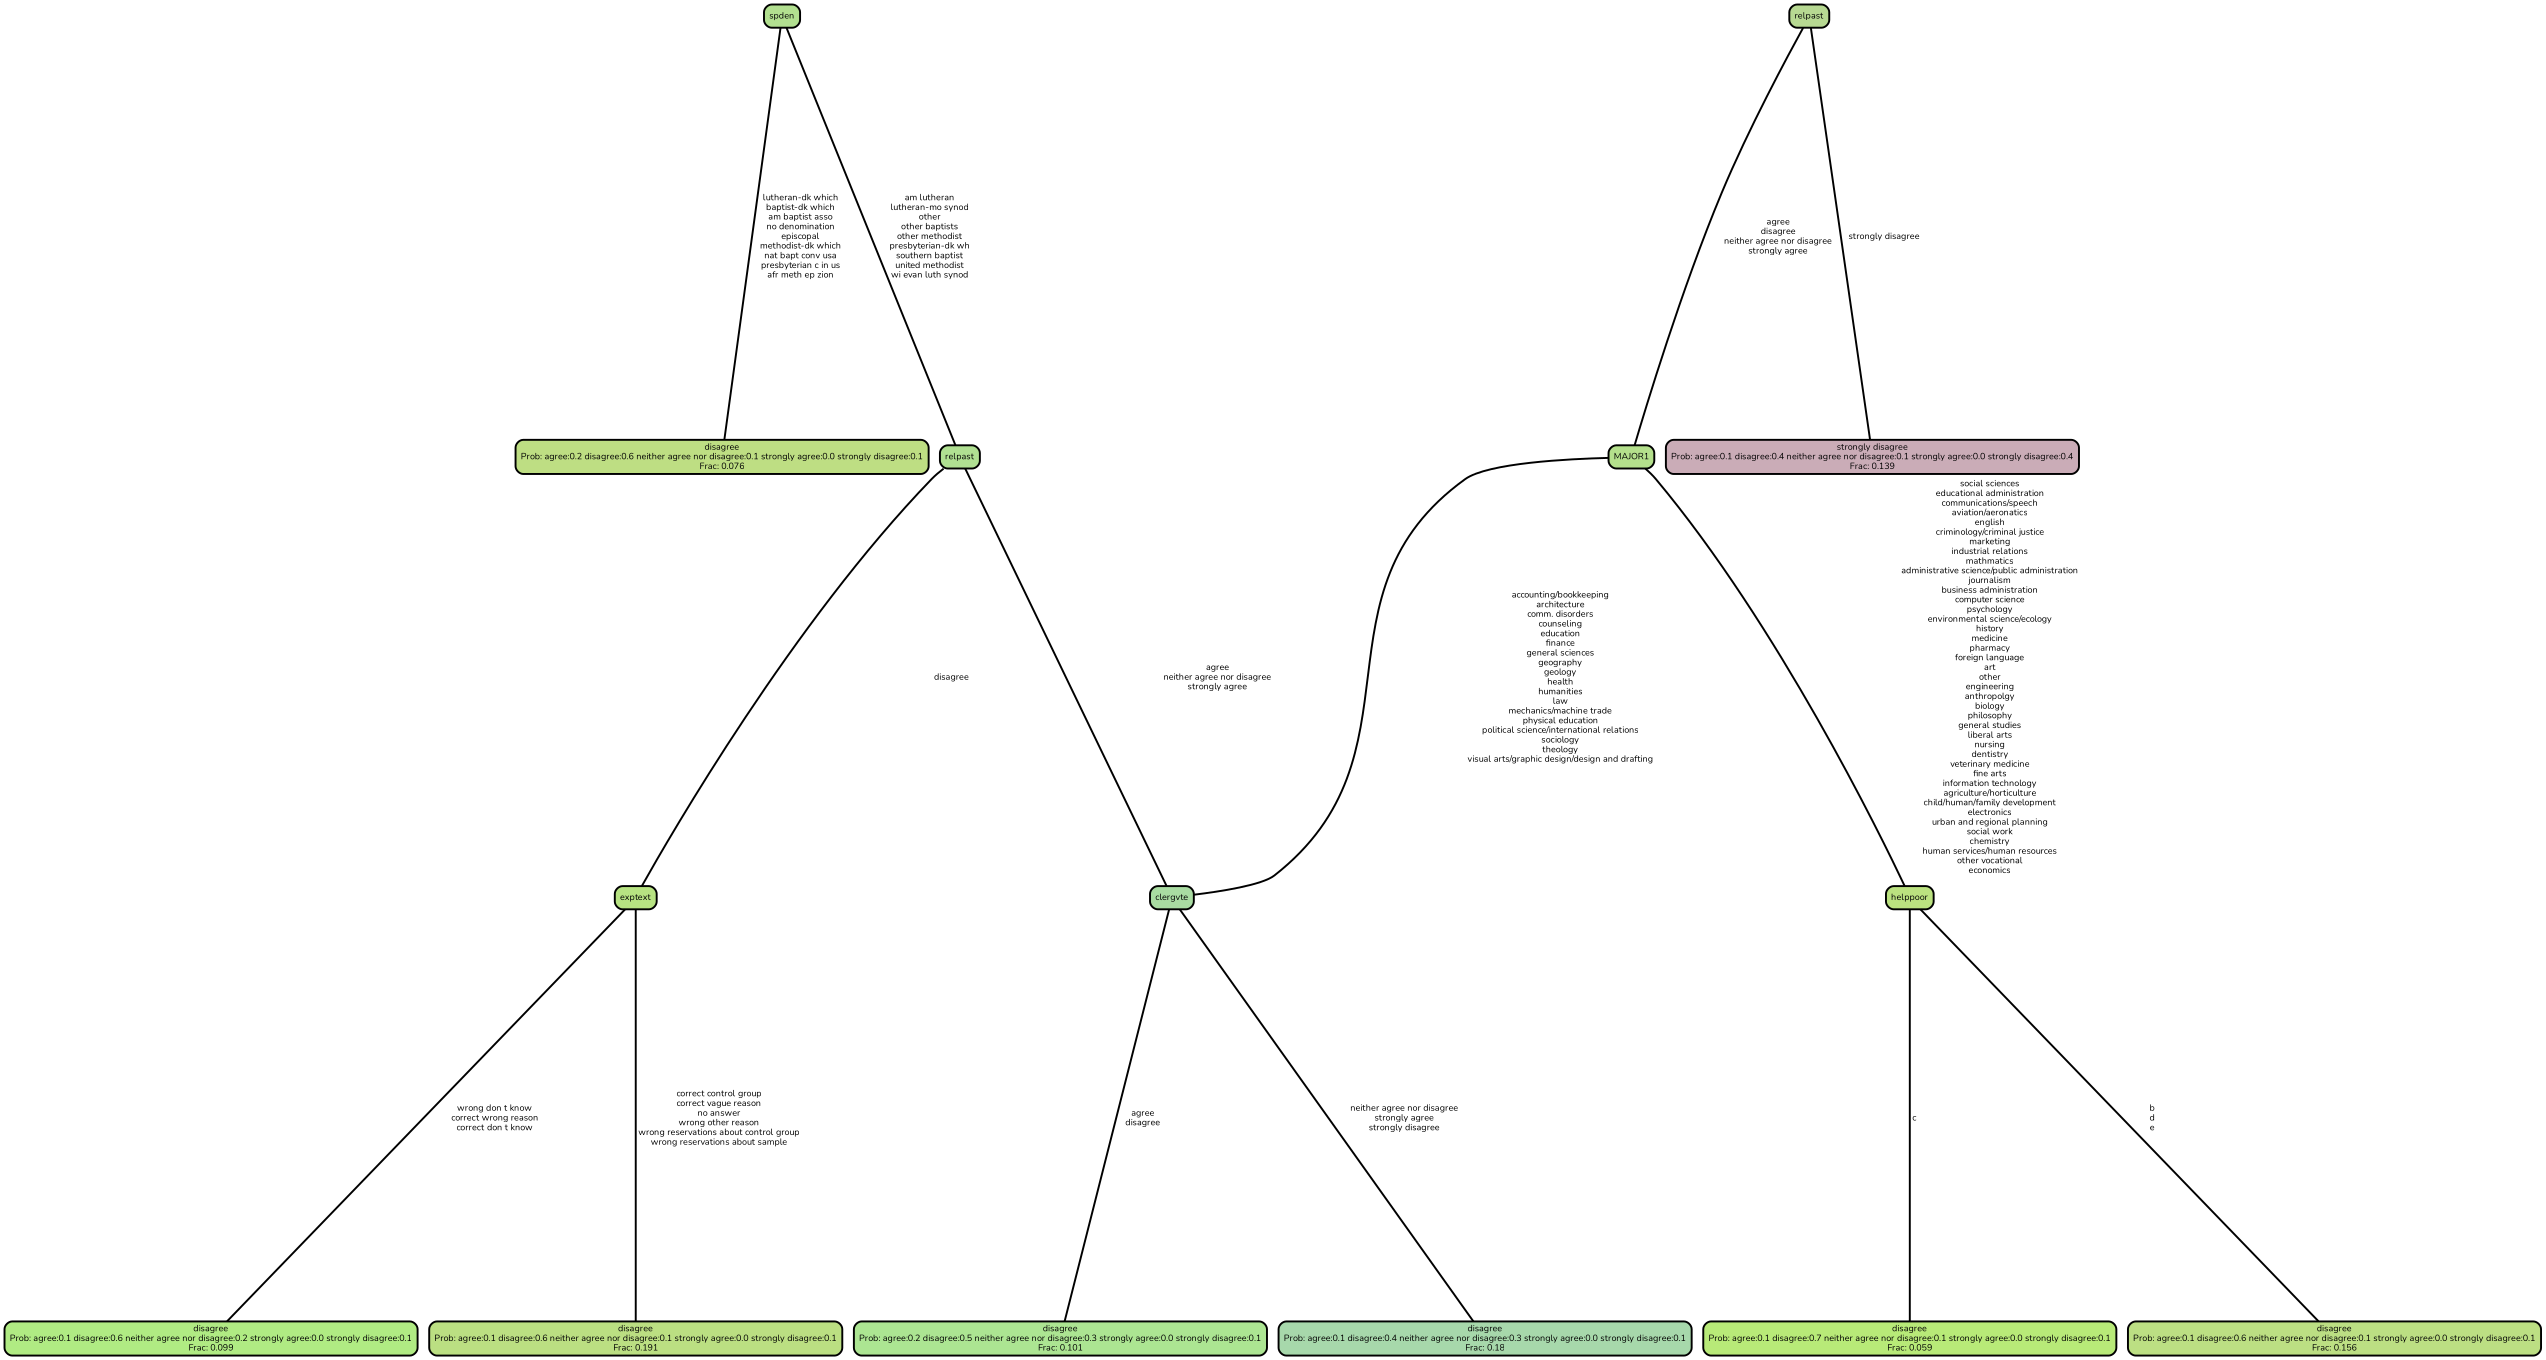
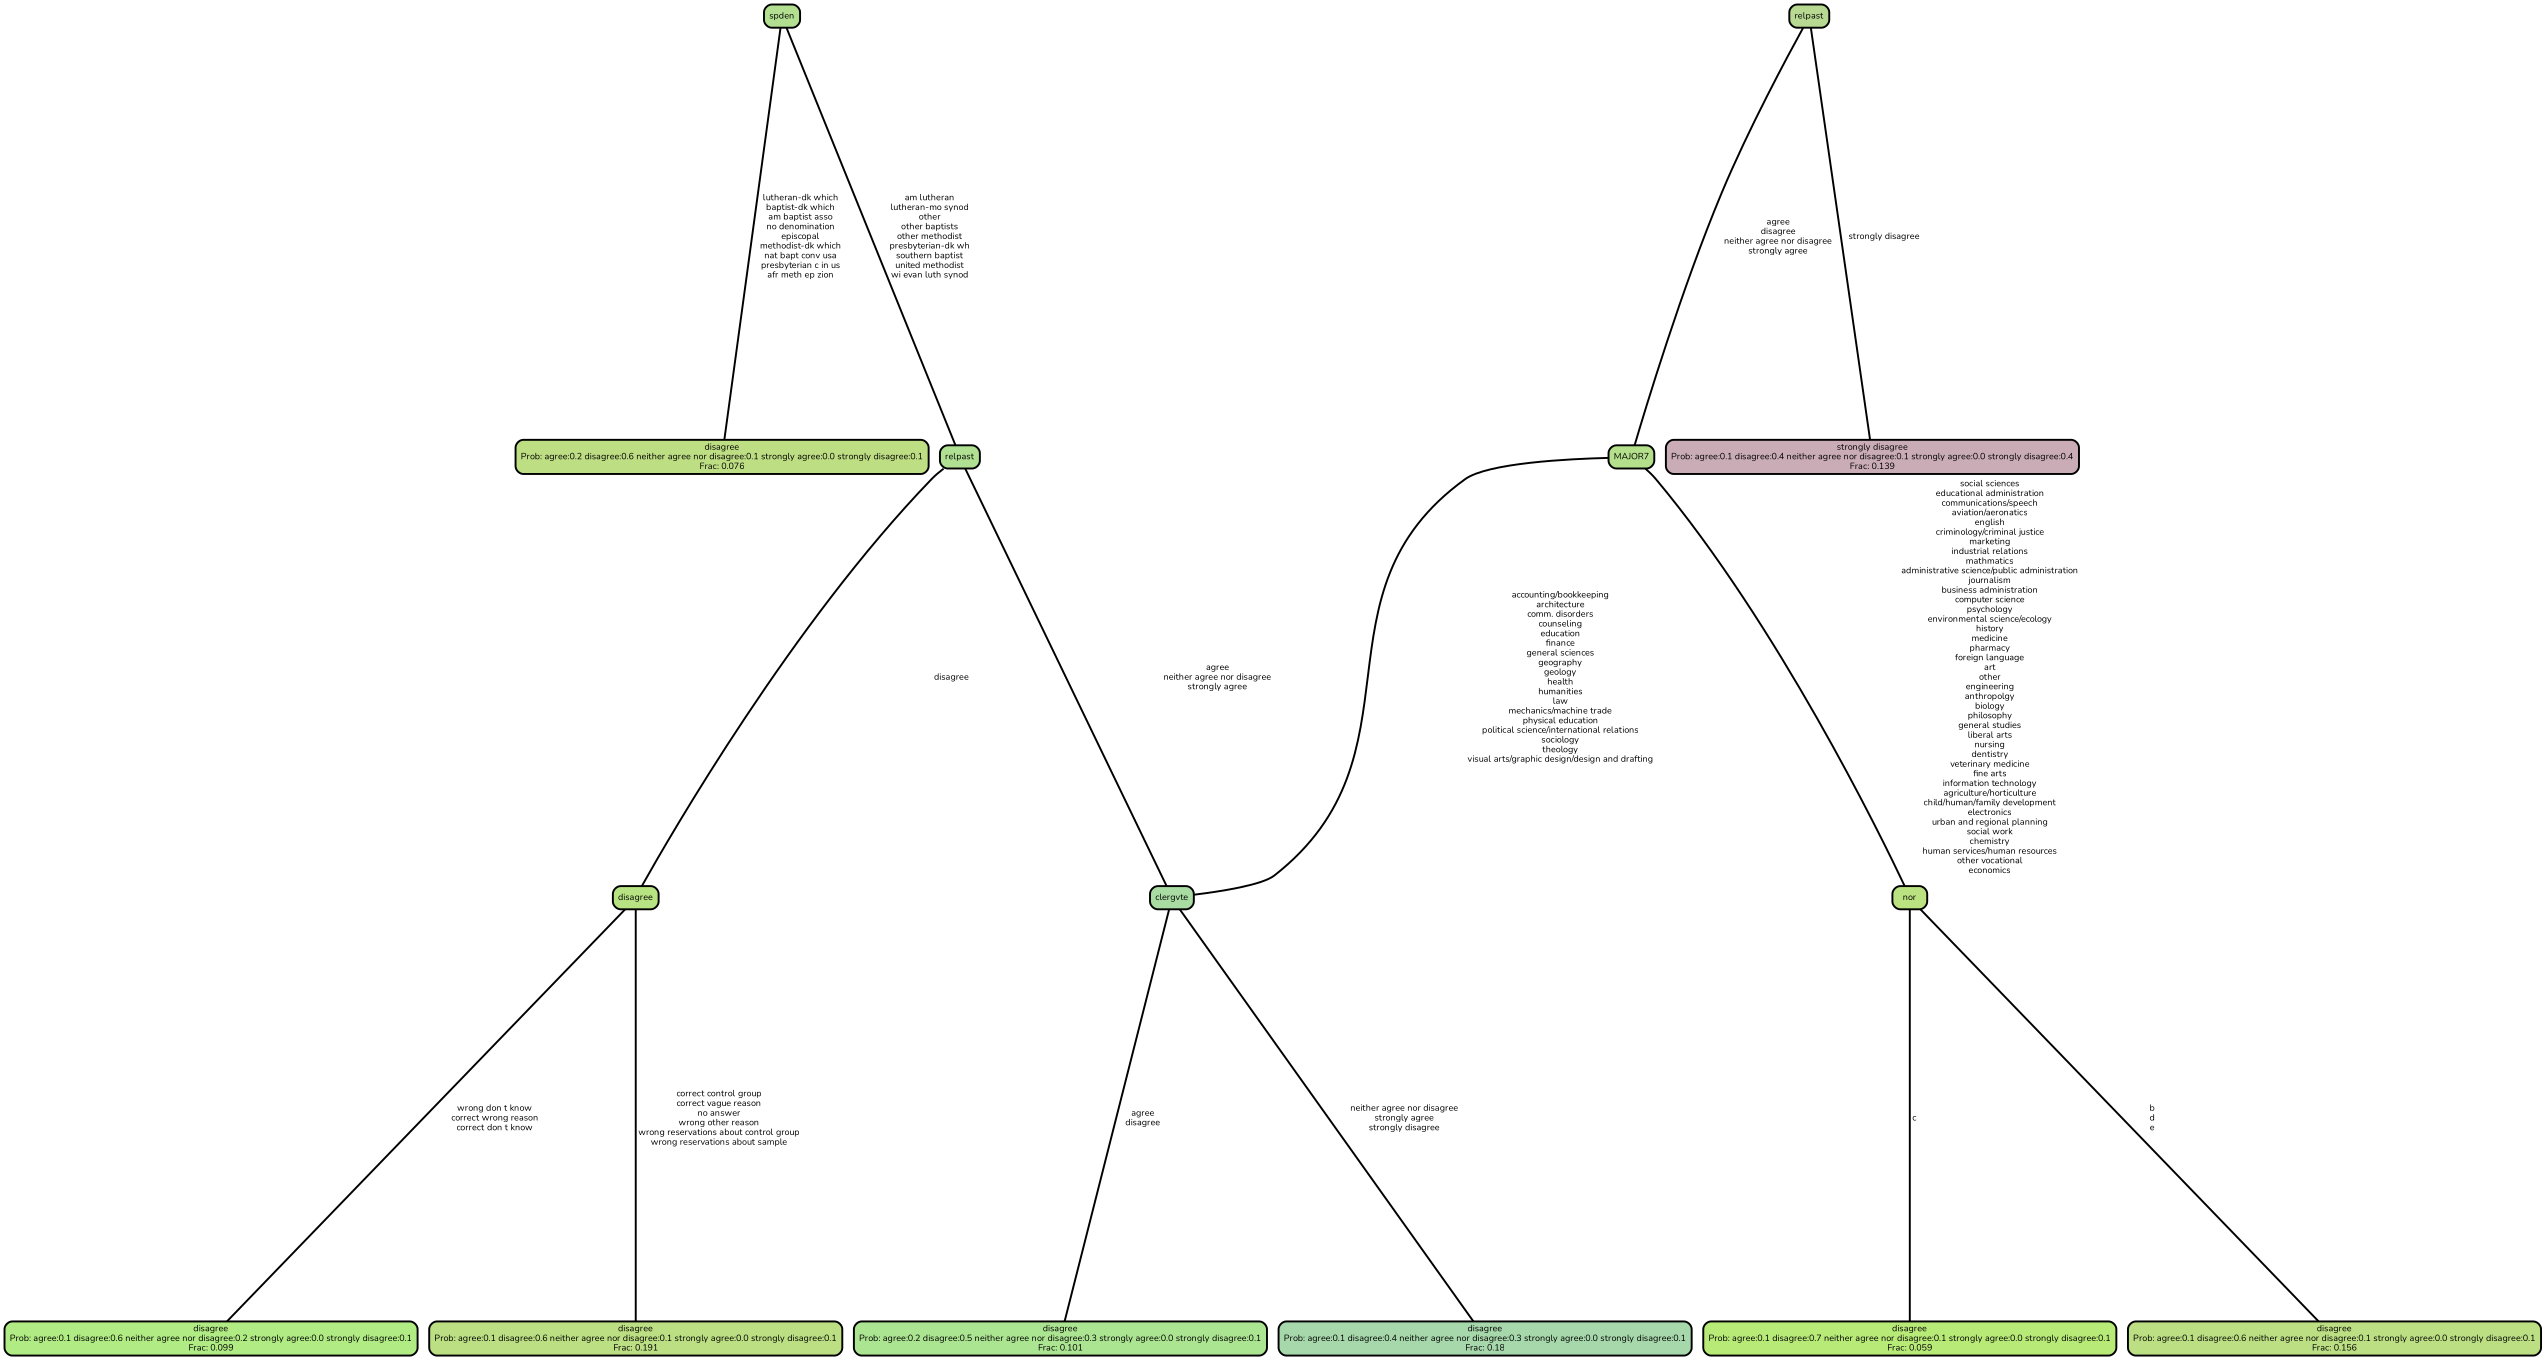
  graph {
    fontname=Nunito
    ranksep="0 equally"
    splines=straight
    node [color=black fontcolor=black fontname=Nunito penwidth=3 shape=box style="filled, rounded"]
    edge [color=black fontname=Nunito penwidth=3]
    n1 [fillcolor="#b8ea78" label="disagree\nProb: agree:0.1 disagree:0.7 neither agree nor disagree:0.1 strongly agree:0.0 strongly disagree:0.1\nFrac: 0.059"]
-   n2 [fillcolor="#bbe280" label=helppoor]
+   n2 [fillcolor="#bbe280" label=nor]
    n3 [fillcolor="#bcdf83" label="disagree\nProb: agree:0.1 disagree:0.6 neither agree nor disagree:0.1 strongly agree:0.0 strongly disagree:0.1\nFrac: 0.156"]
-   n4 [fillcolor="#b4e08c" label=MAJOR1]
+   n4 [fillcolor="#b4e08c" label=MAJOR7]
    n5 [fillcolor="#a9dca2" label=clergvte]
    n6 [fillcolor="#b2e090" label=spden]
    n7 [fillcolor="#bede83" label="disagree\nProb: agree:0.2 disagree:0.6 neither agree nor disagree:0.1 strongly agree:0.0 strongly disagree:0.1\nFrac: 0.076"]
    n8 [fillcolor="#b0e092" label=relpast]
-   n9 [fillcolor="#b7e382" label=exptext]
+   n9 [fillcolor="#b7e382" label=disagree]
    n10 [fillcolor="#b0eb83" label="disagree\nProb: agree:0.1 disagree:0.6 neither agree nor disagree:0.2 strongly agree:0.0 strongly disagree:0.1\nFrac: 0.099"]
    n11 [fillcolor="#bbdf82" label="disagree\nProb: agree:0.1 disagree:0.6 neither agree nor disagree:0.1 strongly agree:0.0 strongly disagree:0.1\nFrac: 0.191"]
    n12 [fillcolor="#ace592" label="disagree\nProb: agree:0.2 disagree:0.5 neither agree nor disagree:0.3 strongly agree:0.0 strongly disagree:0.1\nFrac: 0.101"]
    n13 [fillcolor="#a7d8ab" label="disagree\nProb: agree:0.1 disagree:0.4 neither agree nor disagree:0.3 strongly agree:0.0 strongly disagree:0.1\nFrac: 0.18"]
    n14 [fillcolor="#b7d992" label=relpast]
    n15 [fillcolor="#caacb7" label="strongly disagree\nProb: agree:0.1 disagree:0.4 neither agree nor disagree:0.1 strongly agree:0.0 strongly disagree:0.4\nFrac: 0.139"]
    subgraph sub_1 {
      rank=same
    }
    n2 -- n1 [label=" c"]
    n2 -- n3 [label=" b\n d\n e"]
    n4 -- n2 [label=" social sciences\n educational administration\n communications/speech\n aviation/aeronatics\n english\n criminology/criminal justice\n marketing\n industrial relations\n mathmatics\n administrative science/public administration\n journalism\n business administration\n computer science\n psychology\n environmental science/ecology\n history\n medicine\n pharmacy\n foreign language\n art\n other\n engineering\n anthropolgy\n biology\n philosophy\n general studies\n liberal arts\n nursing\n dentistry\n veterinary medicine\n fine arts\n information technology\n agriculture/horticulture\n child/human/family development\n electronics\n urban and regional planning\n social work\n chemistry\n human services/human resources\n other vocational\n economics"]
    n4 -- n5 [label=" accounting/bookkeeping\n architecture\n comm. disorders\n counseling\n education\n finance\n general sciences\n geography\n geology\n health\n humanities\n law\n mechanics/machine trade\n physical education\n political science/international relations\n sociology\n theology\n visual arts/graphic design/design and drafting"]
    n5 -- n12 [label=" agree\n disagree"]
    n5 -- n13 [label=" neither agree nor disagree\n strongly agree\n strongly disagree"]
    n6 -- n7 [label=" lutheran-dk which\n baptist-dk which\n am baptist asso\n no denomination\n episcopal\n methodist-dk which\n nat bapt conv usa\n presbyterian c in us\n afr meth ep zion"]
    n6 -- n8 [label=" am lutheran\n lutheran-mo synod\n other\n other baptists\n other methodist\n presbyterian-dk wh\n southern baptist\n united methodist\n wi evan luth synod"]
    n8 -- n5 [label=" agree\n neither agree nor disagree\n strongly agree"]
    n8 -- n9 [label=" disagree"]
    n9 -- n10 [label=" wrong don t know\n correct wrong reason\n correct don t know"]
    n9 -- n11 [label=" correct control group\n correct vague reason\n no answer\n wrong other reason\n wrong reservations about control group\n wrong reservations about sample"]
    n14 -- n4 [label=" agree\n disagree\n neither agree nor disagree\n strongly agree"]
    n14 -- n15 [label=" strongly disagree"]
  }
